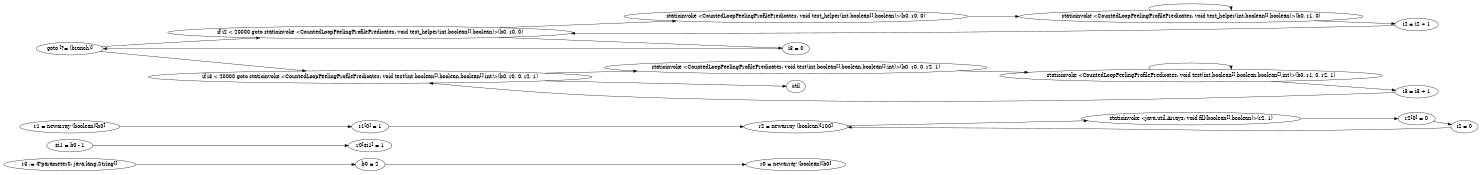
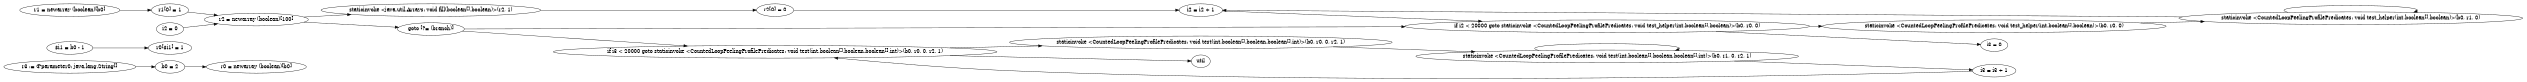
  digraph {
    rankdir=LR
    "r3 := @parameter0: java.lang.String[]"
    "b0 = 2"
    "r0 = newarray (boolean)[b0]"
    "$i1 = b0 - 1"
    "r0[$i1] = 1"
    "r1 = newarray (boolean)[b0]"
    "r1[0] = 1"
    "r2 = newarray (boolean)[100]"
    "staticinvoke <java.util.Arrays: void fill(boolean[],boolean)>(r2, 1)"
    "r2[0] = 0"
    "i2 = 0"
    "goto [?= (branch)]"
    "if i2 < 20000 goto staticinvoke <CountedLoopPeelingProfilePredicates: void test_helper(int,boolean[],boolean)>(b0, r0, 0)"
    "if i3 < 20000 goto staticinvoke <CountedLoopPeelingProfilePredicates: void test(int,boolean[],boolean,boolean[],int)>(b0, r0, 0, r2, 1)"
    "staticinvoke <CountedLoopPeelingProfilePredicates: void test_helper(int,boolean[],boolean)>(b0, r0, 0)"
    "i3 = 0"
    "staticinvoke <CountedLoopPeelingProfilePredicates: void test(int,boolean[],boolean,boolean[],int)>(b0, r0, 0, r2, 1)"
    n18 [label=util]
    "staticinvoke <CountedLoopPeelingProfilePredicates: void test_helper(int,boolean[],boolean)>(b0, r1, 0)"
    "i2 = i2 + 1"
    "staticinvoke <CountedLoopPeelingProfilePredicates: void test(int,boolean[],boolean,boolean[],int)>(b0, r1, 0, r2, 1)"
    "i3 = i3 + 1"
    "r3 := @parameter0: java.lang.String[]" -> "b0 = 2"
    "b0 = 2" -> "r0 = newarray (boolean)[b0]"
    "$i1 = b0 - 1" -> "r0[$i1] = 1"
    "r1 = newarray (boolean)[b0]" -> "r1[0] = 1"
    "r1[0] = 1" -> "r2 = newarray (boolean)[100]"
    "r2 = newarray (boolean)[100]" -> "staticinvoke <java.util.Arrays: void fill(boolean[],boolean)>(r2, 1)"
    "staticinvoke <java.util.Arrays: void fill(boolean[],boolean)>(r2, 1)" -> "r2[0] = 0"
-   "r2[0] = 0" -> "i2 = 0"
+   "r2[0] = 0" -> "i2 = i2 + 1"
    "i2 = 0" -> "r2 = newarray (boolean)[100]"
    "goto [?= (branch)]" -> "if i2 < 20000 goto staticinvoke <CountedLoopPeelingProfilePredicates: void test_helper(int,boolean[],boolean)>(b0, r0, 0)"
    "goto [?= (branch)]" -> "if i3 < 20000 goto staticinvoke <CountedLoopPeelingProfilePredicates: void test(int,boolean[],boolean,boolean[],int)>(b0, r0, 0, r2, 1)"
    "if i2 < 20000 goto staticinvoke <CountedLoopPeelingProfilePredicates: void test_helper(int,boolean[],boolean)>(b0, r0, 0)" -> "staticinvoke <CountedLoopPeelingProfilePredicates: void test_helper(int,boolean[],boolean)>(b0, r0, 0)"
    "if i2 < 20000 goto staticinvoke <CountedLoopPeelingProfilePredicates: void test_helper(int,boolean[],boolean)>(b0, r0, 0)" -> "i3 = 0"
    "if i3 < 20000 goto staticinvoke <CountedLoopPeelingProfilePredicates: void test(int,boolean[],boolean,boolean[],int)>(b0, r0, 0, r2, 1)" -> "staticinvoke <CountedLoopPeelingProfilePredicates: void test(int,boolean[],boolean,boolean[],int)>(b0, r0, 0, r2, 1)"
    "if i3 < 20000 goto staticinvoke <CountedLoopPeelingProfilePredicates: void test(int,boolean[],boolean,boolean[],int)>(b0, r0, 0, r2, 1)" -> n18
    "staticinvoke <CountedLoopPeelingProfilePredicates: void test_helper(int,boolean[],boolean)>(b0, r0, 0)" -> "staticinvoke <CountedLoopPeelingProfilePredicates: void test_helper(int,boolean[],boolean)>(b0, r1, 0)"
-   "i3 = 0" -> "goto [?= (branch)]"
+   "r2 = newarray (boolean)[100]" -> "goto [?= (branch)]"
    "staticinvoke <CountedLoopPeelingProfilePredicates: void test(int,boolean[],boolean,boolean[],int)>(b0, r0, 0, r2, 1)" -> "staticinvoke <CountedLoopPeelingProfilePredicates: void test(int,boolean[],boolean,boolean[],int)>(b0, r1, 0, r2, 1)"
    "staticinvoke <CountedLoopPeelingProfilePredicates: void test_helper(int,boolean[],boolean)>(b0, r1, 0)" -> "staticinvoke <CountedLoopPeelingProfilePredicates: void test_helper(int,boolean[],boolean)>(b0, r1, 0)"
    "staticinvoke <CountedLoopPeelingProfilePredicates: void test_helper(int,boolean[],boolean)>(b0, r1, 0)" -> "i2 = i2 + 1"
    "i2 = i2 + 1" -> "if i2 < 20000 goto staticinvoke <CountedLoopPeelingProfilePredicates: void test_helper(int,boolean[],boolean)>(b0, r0, 0)"
    "staticinvoke <CountedLoopPeelingProfilePredicates: void test(int,boolean[],boolean,boolean[],int)>(b0, r1, 0, r2, 1)" -> "staticinvoke <CountedLoopPeelingProfilePredicates: void test(int,boolean[],boolean,boolean[],int)>(b0, r1, 0, r2, 1)"
    "staticinvoke <CountedLoopPeelingProfilePredicates: void test(int,boolean[],boolean,boolean[],int)>(b0, r1, 0, r2, 1)" -> "i3 = i3 + 1"
    "i3 = i3 + 1" -> "if i3 < 20000 goto staticinvoke <CountedLoopPeelingProfilePredicates: void test(int,boolean[],boolean,boolean[],int)>(b0, r0, 0, r2, 1)"
  }
